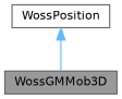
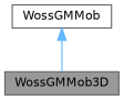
  digraph {
    node [color=gray40 fontname=Helvetica fontsize=10 shape=box style=filled]
    n1 [fillcolor=grey60 fontcolor=black height=0.2 label=WossGMMob3D width=0.4]
-   n2 [fillcolor=white height=0.2 label=WossPosition width=0.4]
+   n2 [fillcolor=white height=0.2 label=WossGMMob width=0.4]
    n2 -> n1 [color=steelblue1 dir=back fontname=Helvetica fontsize=10 labelfontname=Helvetica labelfontsize=10 style=solid]
  }
